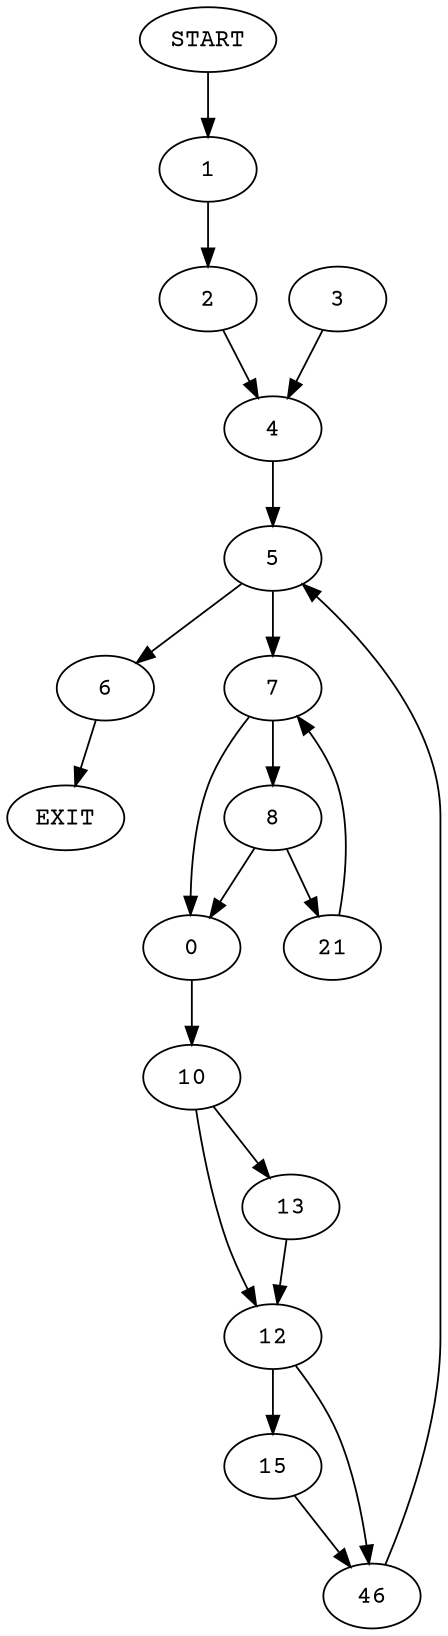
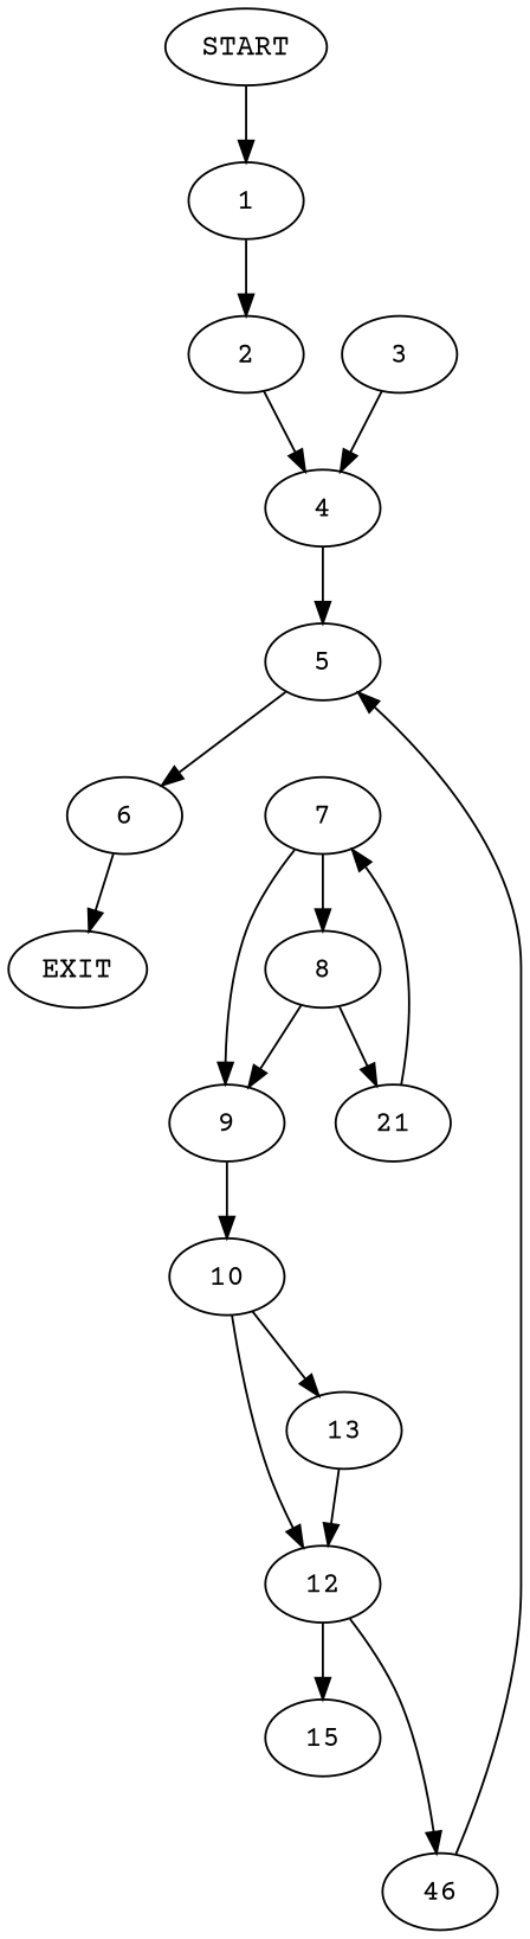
  digraph {
    fontname="Courier Prime"
    node [fontname="Courier Prime"]
    edge [fontname="Courier Prime"]
    n1 [label=START]
    1
    2
    n4 [label=EXIT]
    4
    3
    5
    6
    7
    8
-   9 [label=0]
+   9
    n12 [label=21]
    10
    12
    13
    15
    n17 [label=46]
    n1 -> 1
    1 -> 2
    2 -> 4
    4 -> 5
    3 -> 4
    5 -> 6
-   5 -> 7
    6 -> n4
    7 -> 8
    7 -> 9
    8 -> 9
    8 -> n12
    9 -> 10
    n12 -> 7
    10 -> 12
    10 -> 13
    12 -> 15
    12 -> n17
    13 -> 12
-   15 -> n17
    n17 -> 5
  }
